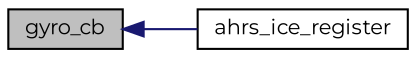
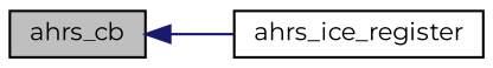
  digraph {
    rankdir=LR
    fontname=Montserrat
    node [color=black fontname=Montserrat fontsize=10 shape=record style=filled]
-   n1 [fillcolor=grey75 fontcolor=black height=0.2 label=gyro_cb width=0.4]
+   n1 [fillcolor=grey75 fontcolor=black height=0.2 label=ahrs_cb width=0.4]
    n2 [fillcolor=white height=0.2 label=ahrs_ice_register width=0.4]
    n1 -> n2 [color=midnightblue dir=back fontname=Montserrat fontsize=10 labelfontname=FreeSans labelfontsize=10 style=solid]
  }
